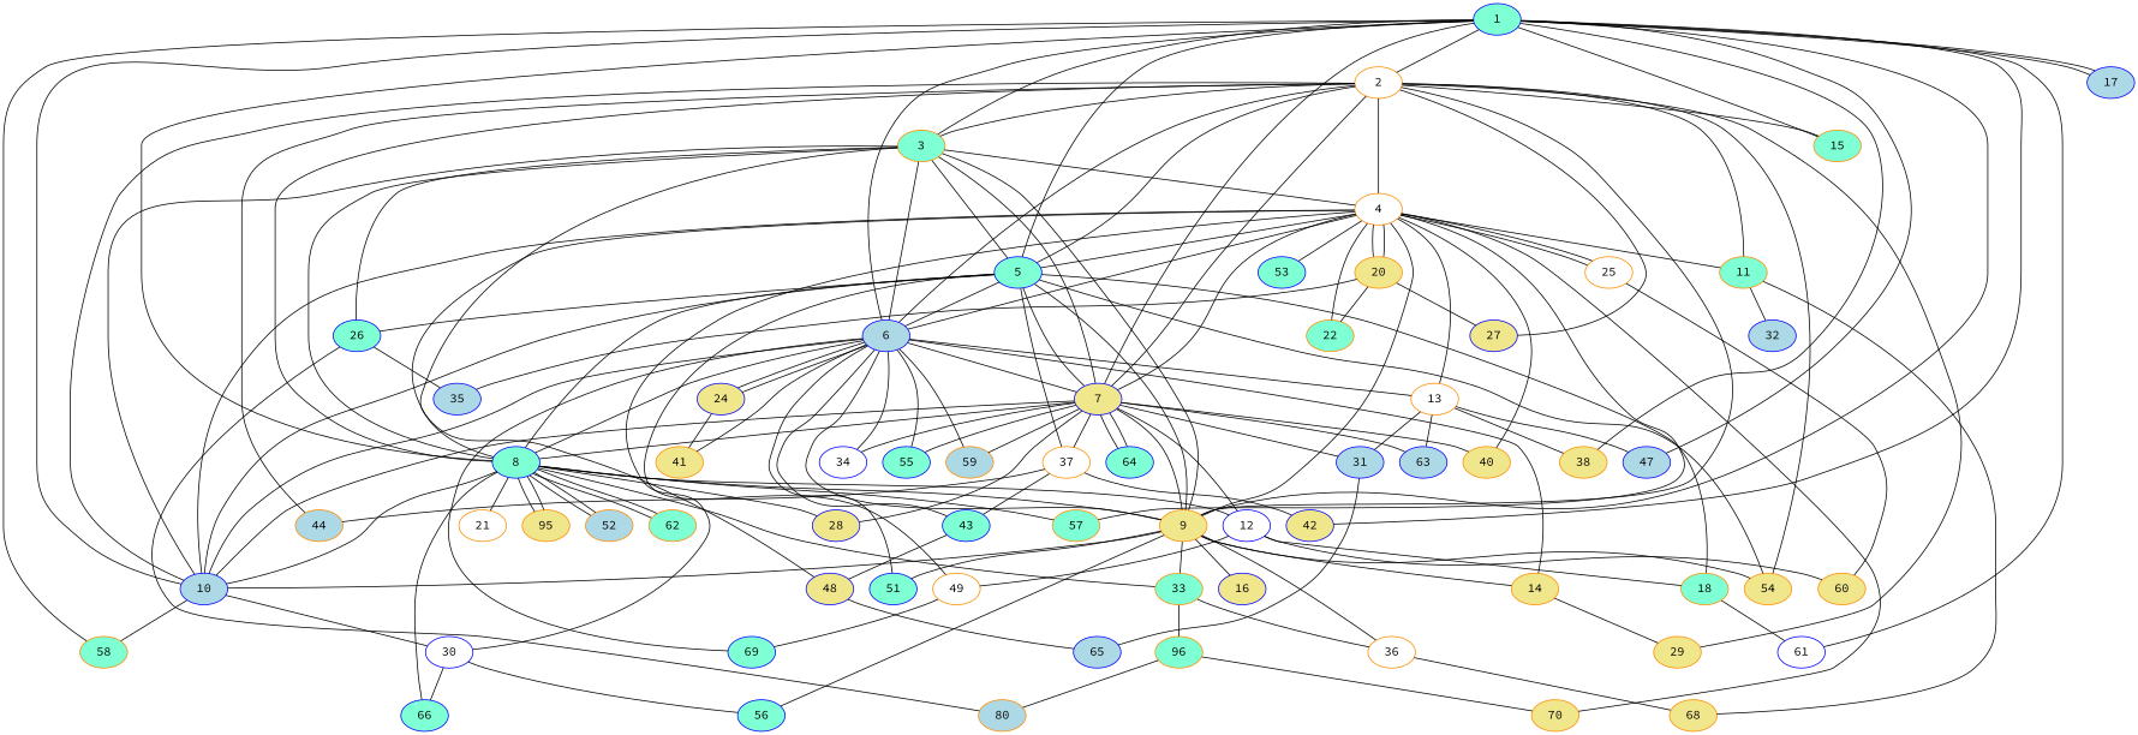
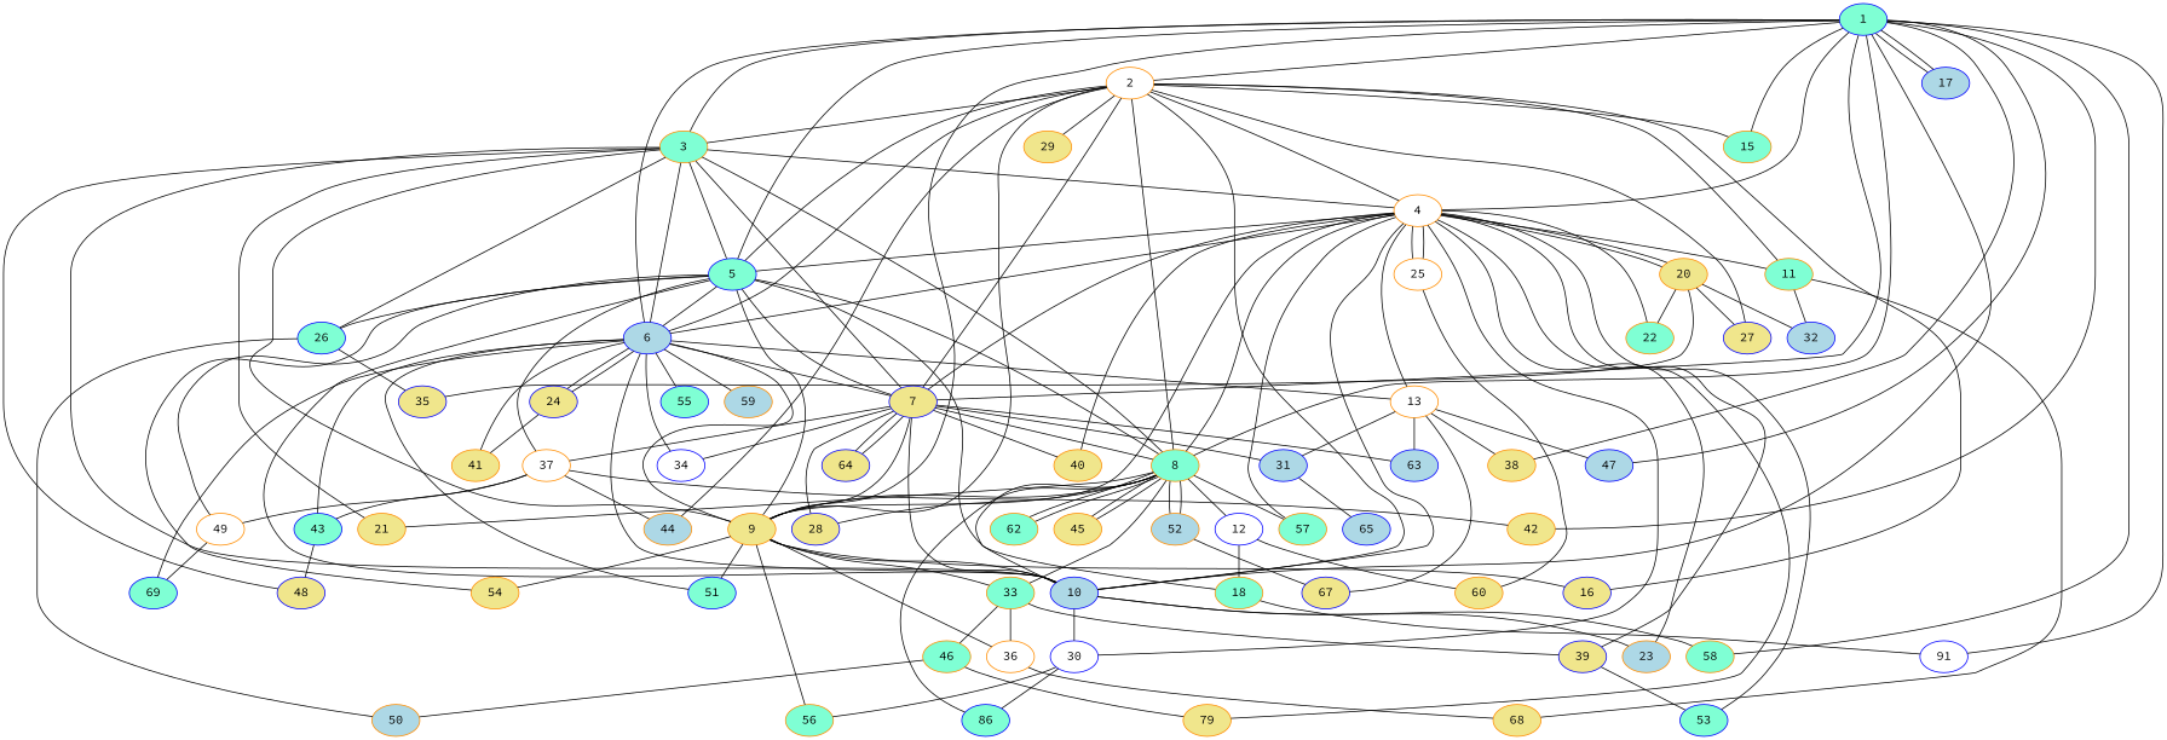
  graph {
    fontname="Source Code Pro"
    node [color=darkorange fillcolor=khaki fontname="Source Code Pro" style=filled]
    edge [fontname="Source Code Pro"]
    1 [color=blue fillcolor=aquamarine]
    2 [fillcolor=white]
    3 [fillcolor=aquamarine]
    4 [fillcolor=white]
    5 [color=blue fillcolor=aquamarine]
    6 [color=blue fillcolor=lightblue]
    7 [color=blue]
-   8 [color=blue fillcolor=aquamarine]
+   8 [fillcolor=aquamarine]
    9
    10 [color=blue fillcolor=lightblue]
    15 [fillcolor=aquamarine]
    17 [color=blue fillcolor=lightblue]
    38
-   42 [color=blue]
+   42
    47 [color=blue fillcolor=lightblue]
    58 [fillcolor=aquamarine]
-   61 [color=blue fillcolor=white]
+   61 [color=blue fillcolor=white label=91]
    11 [fillcolor=aquamarine]
    16 [color=blue]
    27 [color=blue]
    29
    44 [fillcolor=lightblue]
-   21 [fillcolor=white]
+   21
    26 [color=blue fillcolor=aquamarine]
    48 [color=blue]
    13 [fillcolor=white]
    20
    22 [fillcolor=aquamarine]
+   23 [fillcolor=lightblue]
    25 [fillcolor=white]
    30 [color=blue fillcolor=white]
+   39 [color=blue]
    40
    53 [color=blue fillcolor=aquamarine]
    57 [fillcolor=aquamarine]
-   70
+   70 [label=79]
    18 [fillcolor=aquamarine]
    37 [fillcolor=white]
    49 [fillcolor=white]
    54
-   14
    24 [color=blue]
    34 [color=blue fillcolor=white]
    41
    43 [color=blue fillcolor=aquamarine]
    51 [color=blue fillcolor=aquamarine]
    55 [color=blue fillcolor=aquamarine]
    59 [fillcolor=lightblue]
    69 [color=blue fillcolor=aquamarine]
    12 [color=blue fillcolor=white]
    28 [color=blue]
    31 [color=blue fillcolor=lightblue]
    63 [color=blue fillcolor=lightblue]
-   64 [color=blue fillcolor=aquamarine]
+   64 [color=blue]
    33 [fillcolor=aquamarine]
-   45 [label=95]
+   45
    52 [fillcolor=lightblue]
    62 [fillcolor=aquamarine]
-   66 [color=blue fillcolor=aquamarine]
+   66 [color=blue fillcolor=aquamarine label=86]
    36 [fillcolor=white]
-   56 [color=blue fillcolor=aquamarine]
+   56 [fillcolor=aquamarine]
    32 [color=blue fillcolor=lightblue]
    68
-   35 [color=blue fillcolor=lightblue]
-   50 [fillcolor=lightblue label=80]
+   35 [color=blue]
+   50 [fillcolor=lightblue]
    65 [color=blue fillcolor=lightblue]
+   67 [color=blue]
    60
-   46 [fillcolor=aquamarine label=96]
+   46 [fillcolor=aquamarine]
    1 -- 2
    1 -- 3
+   1 -- 4
    1 -- 5
    1 -- 6
    1 -- 7
    1 -- 8
    1 -- 9
    1 -- 10
    1 -- 15
    1 -- 17
    1 -- 17
    1 -- 38
    1 -- 42
    1 -- 47
    1 -- 58
    1 -- 61
    2 -- 3
    2 -- 4
    2 -- 5
    2 -- 6
    2 -- 7
    2 -- 8
    2 -- 9
    2 -- 10
    2 -- 15
    2 -- 11
-   2 -- 54
+   2 -- 16
    2 -- 27
    2 -- 29
    2 -- 44
    3 -- 4
    3 -- 5
    3 -- 6
    3 -- 7
    3 -- 8
    3 -- 9
    3 -- 10
+   3 -- 21
    3 -- 26
    3 -- 48
    4 -- 5
    4 -- 6
    4 -- 7
    4 -- 8
    4 -- 9
    4 -- 10
    4 -- 11
    4 -- 13
    4 -- 20
    4 -- 20
    4 -- 22
+   4 -- 23
    4 -- 25
    4 -- 25
    4 -- 30
+   4 -- 39
    4 -- 40
    4 -- 53
    4 -- 57
    4 -- 70
    5 -- 6
    5 -- 7
    5 -- 8
    5 -- 9
    5 -- 10
    5 -- 26
    5 -- 18
    5 -- 37
    5 -- 49
    5 -- 54
    6 -- 7
-   6 -- 8
    6 -- 9
    6 -- 10
    6 -- 13
-   6 -- 14
    6 -- 24
    6 -- 24
    6 -- 34
    6 -- 41
    6 -- 43
    6 -- 51
    6 -- 55
    6 -- 59
    6 -- 69
    7 -- 8
    7 -- 9
    7 -- 10
    7 -- 40
    7 -- 37
    7 -- 34
-   7 -- 55
-   7 -- 59
-   7 -- 12
    7 -- 28
    7 -- 31
    7 -- 63
    7 -- 64
    7 -- 64
    8 -- 9
    8 -- 10
    8 -- 21
    8 -- 57
    8 -- 12
    8 -- 28
    8 -- 33
    8 -- 45
    8 -- 45
    8 -- 52
    8 -- 52
    8 -- 62
    8 -- 62
    8 -- 66
    9 -- 10
    9 -- 16
    9 -- 54
-   9 -- 14
    9 -- 51
    9 -- 33
    9 -- 36
    9 -- 56
    10 -- 58
+   10 -- 23
    10 -- 30
    11 -- 32
    11 -- 68
    26 -- 35
    26 -- 50
-   48 -- 65
    13 -- 38
    13 -- 47
    13 -- 31
    13 -- 63
+   13 -- 67
    20 -- 27
    20 -- 22
+   20 -- 32
    20 -- 35
    25 -- 60
    30 -- 66
    30 -- 56
+   39 -- 53
    18 -- 61
    37 -- 42
    37 -- 44
    37 -- 43
    49 -- 69
-   14 -- 29
    24 -- 41
    43 -- 48
    12 -- 18
-   12 -- 49
+   37 -- 49
    12 -- 60
    31 -- 65
+   33 -- 39
    33 -- 36
    33 -- 46
+   52 -- 67
    36 -- 68
    46 -- 70
    46 -- 50
  }
